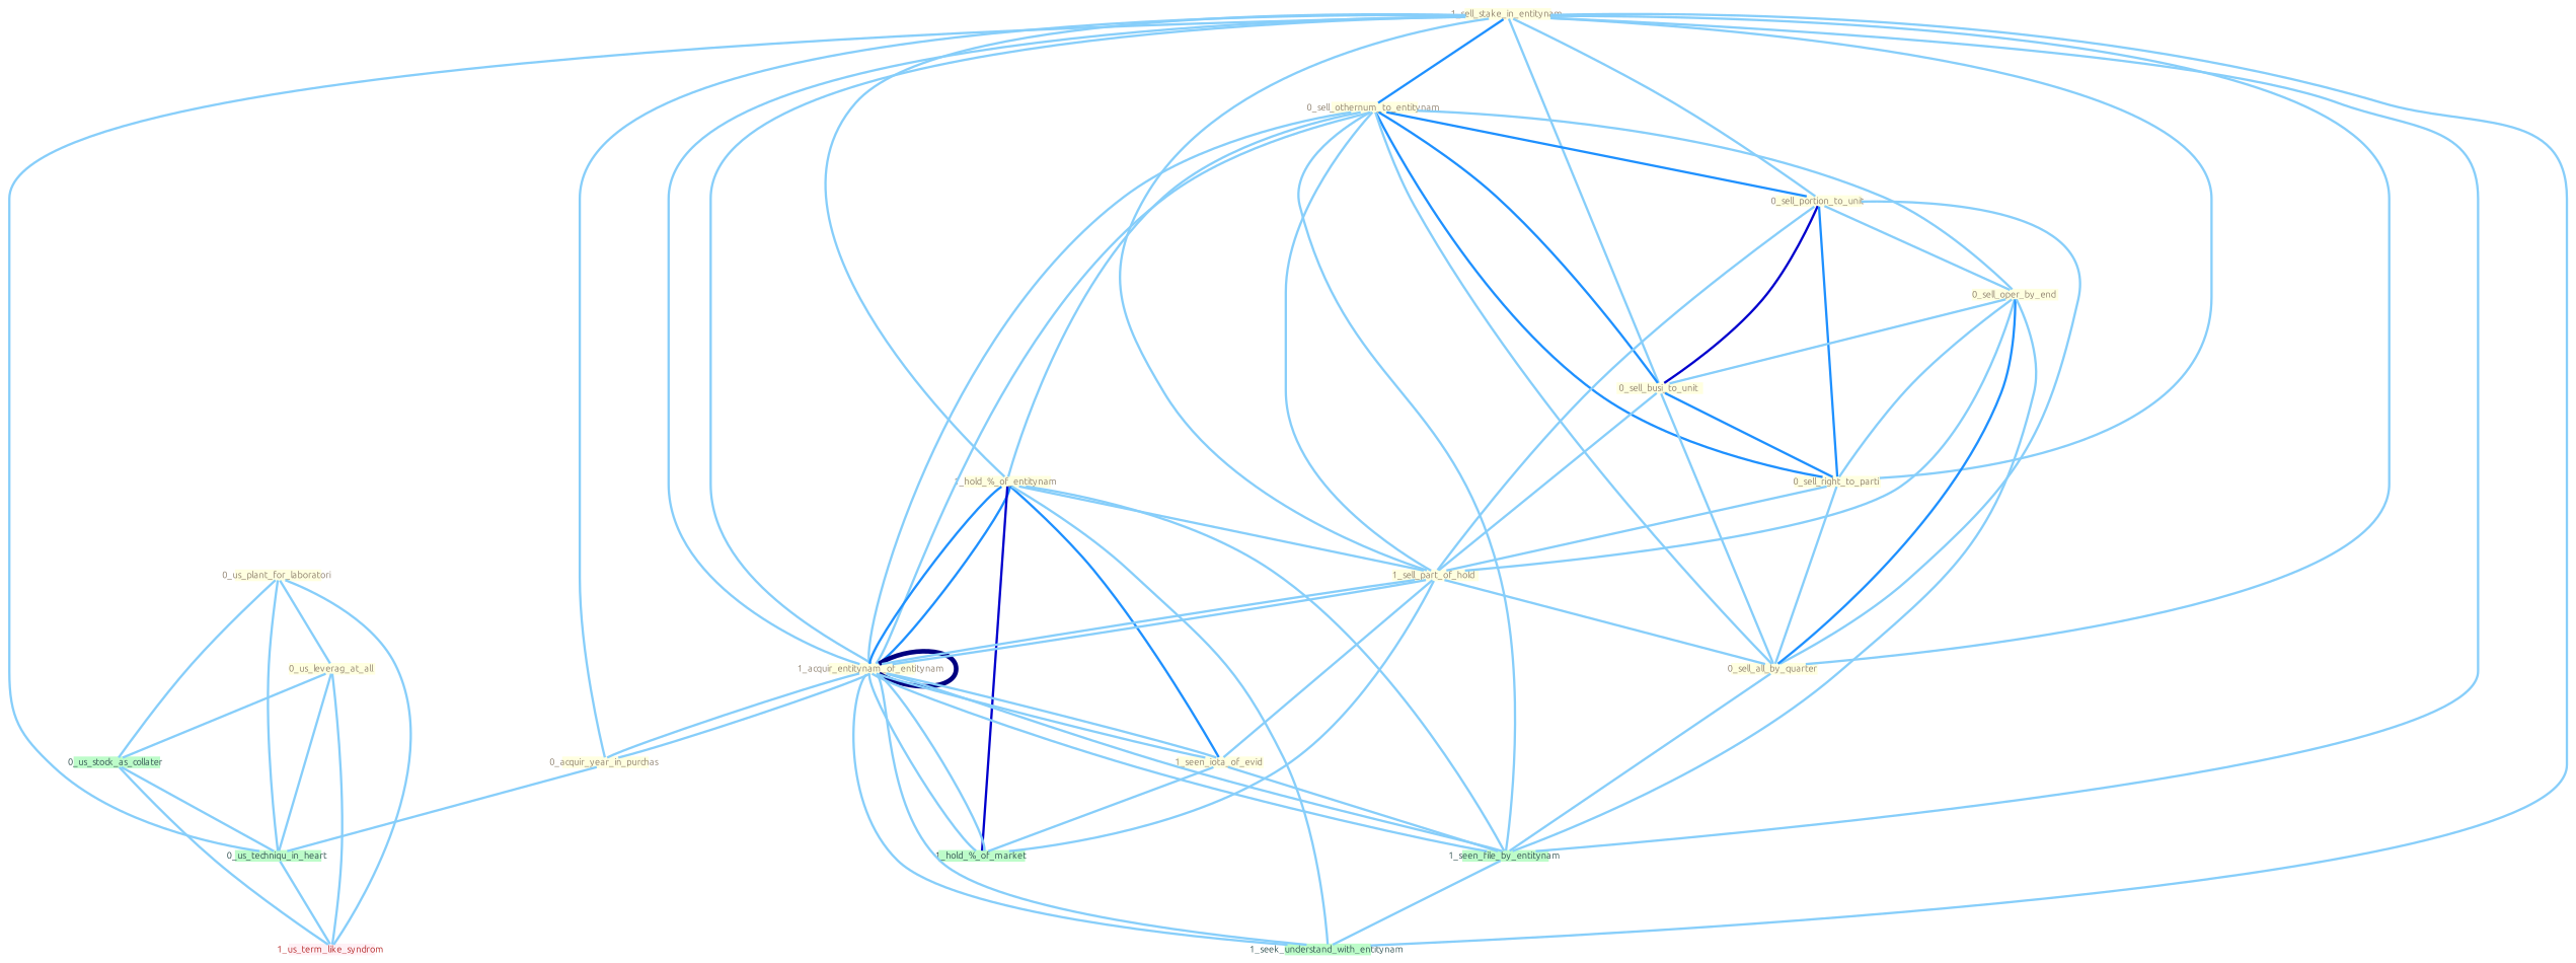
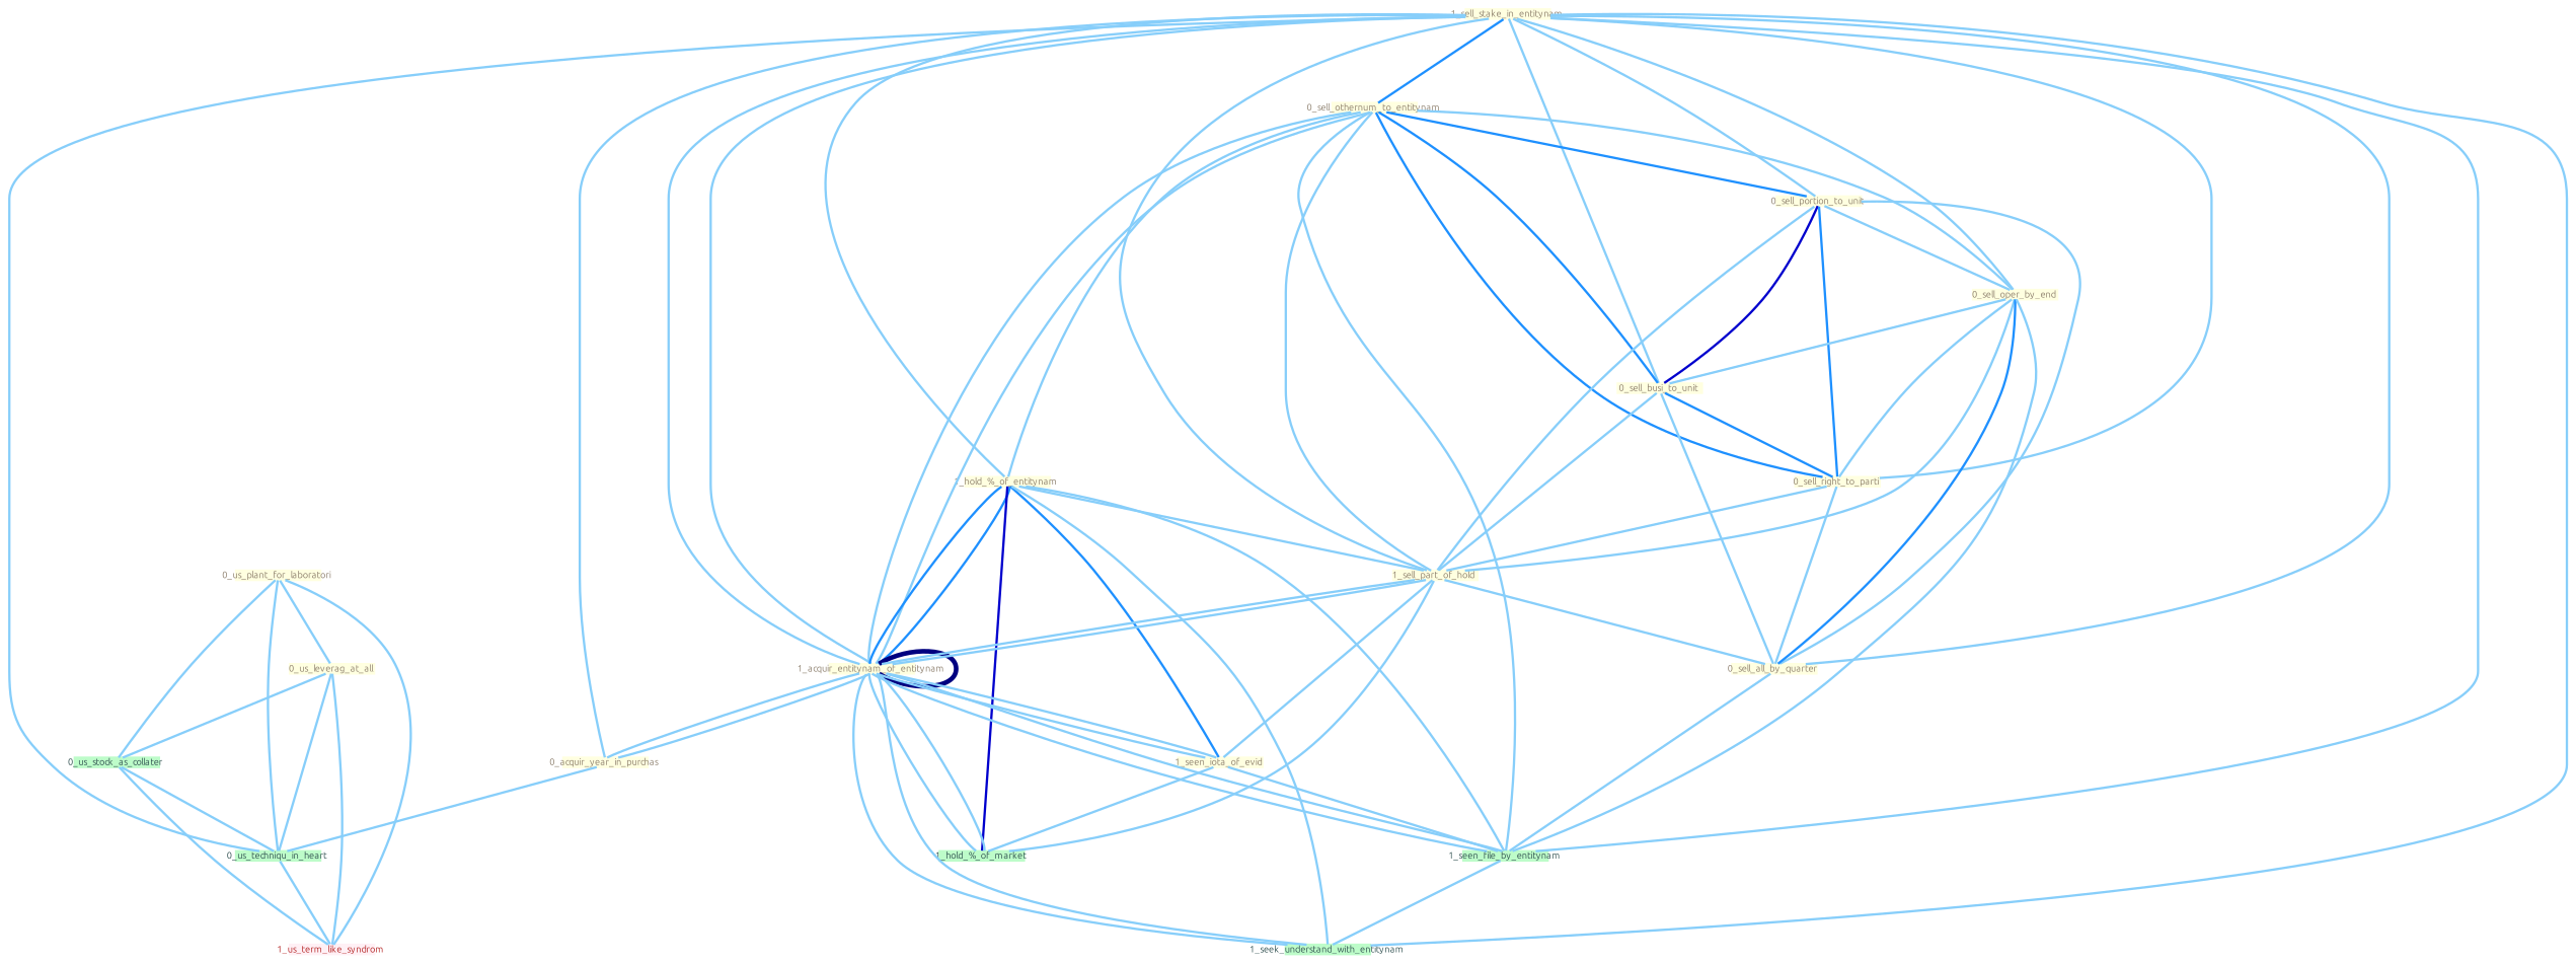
  graph {
    fontname=Ubuntu
    node [color="#ffffe0" fixedsize=true fontcolor="#8b7d6b" fontname=Ubuntu fontsize=4 shape=polygon style=filled]
    edge [color="#87cefa" fontname=Ubuntu w=1]
    "0_us_plant_for_laboratori " [height=.06 width=.5]
    "0_us_leverag_at_all " [height=.06 width=.5]
    "1_sell_stake_in_entitynam " [height=.06 width=.5]
    "0_sell_othernum_to_entitynam " [height=.06 width=.5]
    "0_sell_portion_to_unit " [height=.06 width=.5]
    "1_hold_%_of_entitynam " [height=.06 width=.5]
    "0_sell_oper_by_end " [height=.06 width=.5]
    "0_sell_busi_to_unit " [height=.06 width=.5]
    "1_acquir_entitynam_of_entitynam " [height=.06 width=.5]
    "0_sell_right_to_parti " [height=.06 width=.5]
    "1_sell_part_of_hold " [height=.06 width=.5]
    "1_seen_iota_of_evid " [height=.06 width=.5]
    "0_acquir_year_in_purchas " [height=.06 width=.5]
    "0_sell_all_by_quarter " [height=.06 width=.5]
    "1_us_term_like_syndrom " [color="#fff0f5" fontcolor="#b22222" height=.06 width=.5]
    "0_us_stock_as_collater " [color="#BDFCC9" fontcolor="#2f4f4f" height=.06 width=.5]
    "0_us_techniqu_in_heart " [color="#BDFCC9" fontcolor="#2f4f4f" height=.06 width=.5]
    "1_seen_file_by_entitynam " [color="#BDFCC9" fontcolor="#2f4f4f" height=.06 width=.5]
    "1_seek_understand_with_entitynam " [color="#BDFCC9" fontcolor="#2f4f4f" height=.06 width=.5]
    "1_hold_%_of_market " [color="#BDFCC9" fontcolor="#2f4f4f" height=.06 width=.5]
    subgraph sub_1 {
      "0_us_plant_for_laboratori "
      "0_us_leverag_at_all "
      "1_sell_stake_in_entitynam "
      "0_sell_othernum_to_entitynam "
      "0_sell_portion_to_unit "
      "1_hold_%_of_entitynam "
      "0_sell_oper_by_end "
      "0_sell_busi_to_unit "
      "1_acquir_entitynam_of_entitynam "
      "0_sell_right_to_parti "
      "1_sell_part_of_hold "
      "1_seen_iota_of_evid "
      "0_acquir_year_in_purchas "
      "0_sell_all_by_quarter "
    }
    subgraph sub_2 {
      "1_us_term_like_syndrom "
    }
    "0_us_plant_for_laboratori " -- "0_us_leverag_at_all "
    "0_us_plant_for_laboratori " -- "1_us_term_like_syndrom "
    "0_us_plant_for_laboratori " -- "0_us_stock_as_collater "
    "0_us_plant_for_laboratori " -- "0_us_techniqu_in_heart "
    "0_us_leverag_at_all " -- "1_us_term_like_syndrom "
    "0_us_leverag_at_all " -- "0_us_stock_as_collater "
    "0_us_leverag_at_all " -- "0_us_techniqu_in_heart "
    "1_sell_stake_in_entitynam " -- "0_sell_othernum_to_entitynam " [color="#1e90ff" w=2]
    "1_sell_stake_in_entitynam " -- "0_sell_portion_to_unit "
    "1_sell_stake_in_entitynam " -- "1_hold_%_of_entitynam "
+   "1_sell_stake_in_entitynam " -- "0_sell_oper_by_end "
    "1_sell_stake_in_entitynam " -- "0_sell_busi_to_unit "
    "1_sell_stake_in_entitynam " -- "1_acquir_entitynam_of_entitynam "
    "1_sell_stake_in_entitynam " -- "1_acquir_entitynam_of_entitynam "
    "1_sell_stake_in_entitynam " -- "0_sell_right_to_parti "
    "1_sell_stake_in_entitynam " -- "1_sell_part_of_hold "
    "1_sell_stake_in_entitynam " -- "0_acquir_year_in_purchas "
    "1_sell_stake_in_entitynam " -- "0_sell_all_by_quarter "
    "1_sell_stake_in_entitynam " -- "0_us_techniqu_in_heart "
    "1_sell_stake_in_entitynam " -- "1_seen_file_by_entitynam "
    "1_sell_stake_in_entitynam " -- "1_seek_understand_with_entitynam "
    "0_sell_othernum_to_entitynam " -- "0_sell_portion_to_unit " [color="#1e90ff" w=2]
    "0_sell_othernum_to_entitynam " -- "1_hold_%_of_entitynam "
    "0_sell_othernum_to_entitynam " -- "0_sell_oper_by_end "
    "0_sell_othernum_to_entitynam " -- "0_sell_busi_to_unit " [color="#1e90ff" w=2]
    "0_sell_othernum_to_entitynam " -- "1_acquir_entitynam_of_entitynam "
    "0_sell_othernum_to_entitynam " -- "1_acquir_entitynam_of_entitynam "
    "0_sell_othernum_to_entitynam " -- "0_sell_right_to_parti " [color="#1e90ff" w=2]
    "0_sell_othernum_to_entitynam " -- "1_sell_part_of_hold "
-   "0_sell_othernum_to_entitynam " -- "0_sell_all_by_quarter "
    "0_sell_othernum_to_entitynam " -- "1_seen_file_by_entitynam "
    "0_sell_portion_to_unit " -- "0_sell_oper_by_end "
    "0_sell_portion_to_unit " -- "0_sell_busi_to_unit " [color="#0000cd" w=3]
    "0_sell_portion_to_unit " -- "0_sell_right_to_parti " [color="#1e90ff" w=2]
    "0_sell_portion_to_unit " -- "1_sell_part_of_hold "
    "0_sell_portion_to_unit " -- "0_sell_all_by_quarter "
    "1_hold_%_of_entitynam " -- "1_acquir_entitynam_of_entitynam " [color="#1e90ff" w=2]
    "1_hold_%_of_entitynam " -- "1_acquir_entitynam_of_entitynam " [color="#1e90ff" w=2]
    "1_hold_%_of_entitynam " -- "1_sell_part_of_hold "
    "1_hold_%_of_entitynam " -- "1_seen_iota_of_evid " [color="#1e90ff"]
    "1_hold_%_of_entitynam " -- "1_seen_file_by_entitynam "
    "1_hold_%_of_entitynam " -- "1_seek_understand_with_entitynam "
    "1_hold_%_of_entitynam " -- "1_hold_%_of_market " [color="#0000cd" w=3]
    "0_sell_oper_by_end " -- "0_sell_busi_to_unit "
    "0_sell_oper_by_end " -- "0_sell_right_to_parti "
    "0_sell_oper_by_end " -- "1_sell_part_of_hold "
    "0_sell_oper_by_end " -- "0_sell_all_by_quarter " [color="#1e90ff" w=2]
    "0_sell_oper_by_end " -- "1_seen_file_by_entitynam "
    "0_sell_busi_to_unit " -- "0_sell_right_to_parti " [color="#1e90ff" w=2]
    "0_sell_busi_to_unit " -- "1_sell_part_of_hold "
    "0_sell_busi_to_unit " -- "0_sell_all_by_quarter "
    "1_acquir_entitynam_of_entitynam " -- "1_acquir_entitynam_of_entitynam " [color="#000080" style=bold w=4]
    "1_acquir_entitynam_of_entitynam " -- "1_sell_part_of_hold "
    "1_acquir_entitynam_of_entitynam " -- "1_seen_iota_of_evid "
    "1_acquir_entitynam_of_entitynam " -- "0_acquir_year_in_purchas "
    "1_acquir_entitynam_of_entitynam " -- "1_seen_file_by_entitynam "
    "1_acquir_entitynam_of_entitynam " -- "1_seek_understand_with_entitynam "
    "1_acquir_entitynam_of_entitynam " -- "1_hold_%_of_market "
    "1_acquir_entitynam_of_entitynam " -- "1_hold_%_of_market "
    "0_sell_right_to_parti " -- "1_sell_part_of_hold "
    "0_sell_right_to_parti " -- "0_sell_all_by_quarter "
    "1_sell_part_of_hold " -- "1_acquir_entitynam_of_entitynam "
    "1_sell_part_of_hold " -- "1_seen_iota_of_evid "
    "1_sell_part_of_hold " -- "0_sell_all_by_quarter "
    "1_sell_part_of_hold " -- "1_hold_%_of_market "
    "1_seen_iota_of_evid " -- "1_acquir_entitynam_of_entitynam "
    "1_seen_iota_of_evid " -- "1_seen_file_by_entitynam "
    "1_seen_iota_of_evid " -- "1_hold_%_of_market "
    "0_acquir_year_in_purchas " -- "1_acquir_entitynam_of_entitynam "
    "0_acquir_year_in_purchas " -- "0_us_techniqu_in_heart "
    "0_sell_all_by_quarter " -- "1_seen_file_by_entitynam "
    "0_us_stock_as_collater " -- "1_us_term_like_syndrom "
    "0_us_stock_as_collater " -- "0_us_techniqu_in_heart "
    "0_us_techniqu_in_heart " -- "1_us_term_like_syndrom "
    "1_seen_file_by_entitynam " -- "1_acquir_entitynam_of_entitynam "
    "1_seen_file_by_entitynam " -- "1_seek_understand_with_entitynam "
    "1_seek_understand_with_entitynam " -- "1_acquir_entitynam_of_entitynam "
  }
